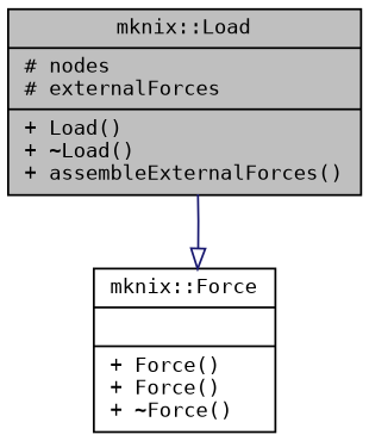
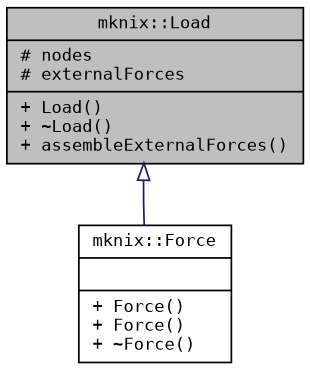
  digraph {
    fontname="DejaVu Sans Mono"
    node [color=black fontname="DejaVu Sans Mono" fontsize=10 shape=record style=filled]
    n1 [fillcolor=grey75 fontcolor=black height=0.2 label="{mknix::Load\n|# nodes\l# externalForces\l|+ Load()\l+ ~Load()\l+ assembleExternalForces()\l}" width=0.4]
    n2 [fillcolor=white height=0.2 label="{mknix::Force\n||+ Force()\l+ Force()\l+ ~Force()\l}" width=0.4]
-   n2 -> n1 [arrowtail=empty color=midnightblue dir=back fontname="DejaVu Sans Mono" fontsize=10 labelfontname="FreeSans.ttf" labelfontsize=10 style=solid]
+   n1 -> n2 [arrowtail=empty color=midnightblue dir=back fontname="DejaVu Sans Mono" fontsize=10 labelfontname="FreeSans.ttf" labelfontsize=10 style=solid]
  }
